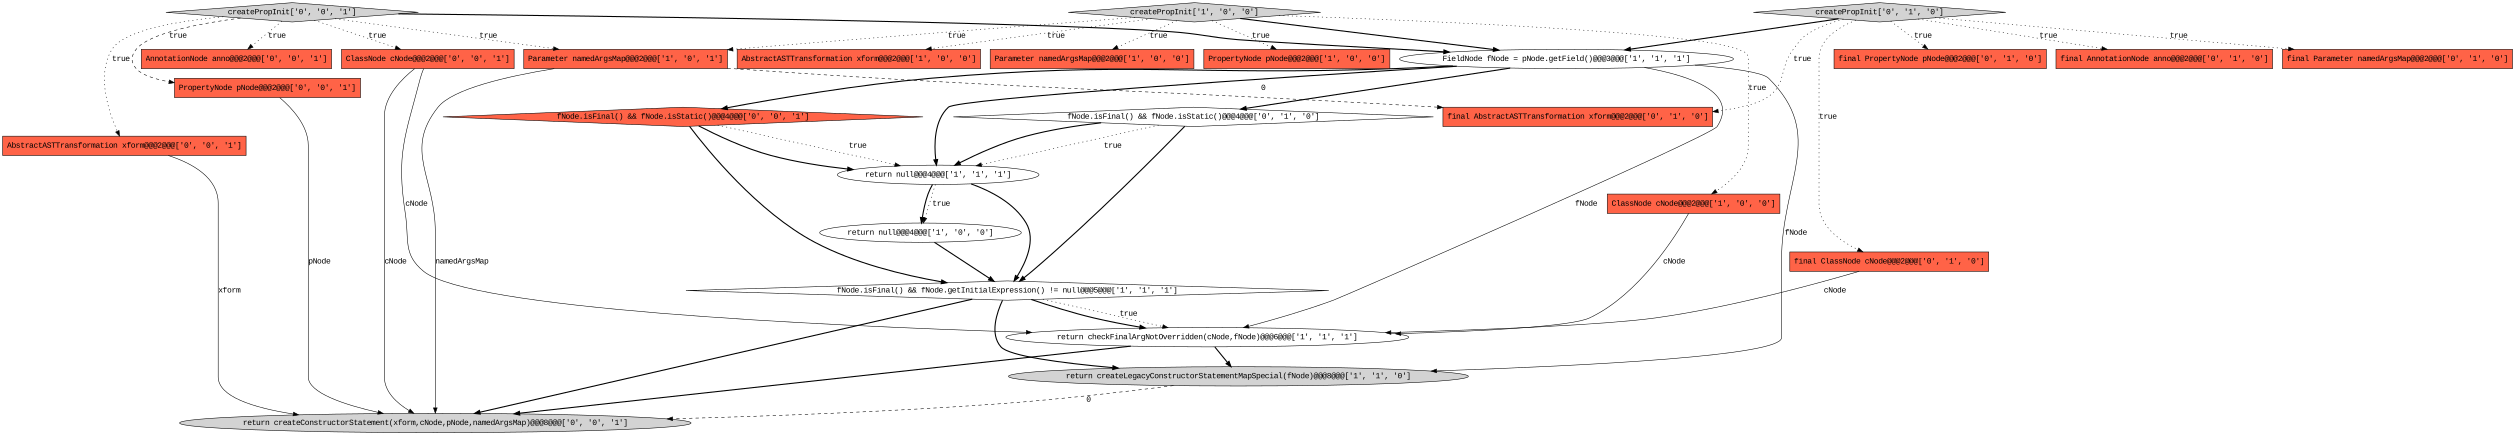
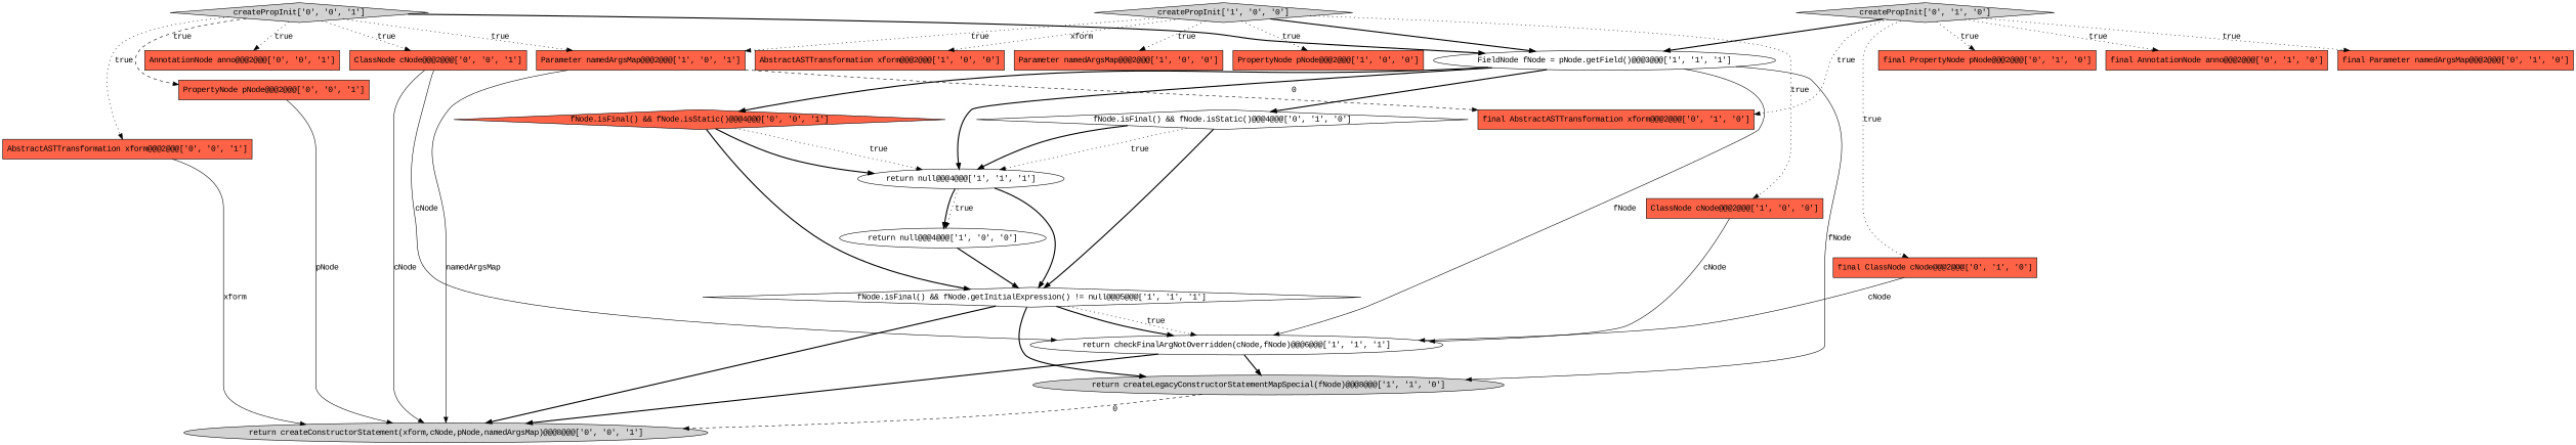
  digraph {
    fontname="Liberation Mono"
    node [fillcolor=tomato fontname="Liberation Mono" shape=box style=filled]
    edge [fontname="Liberation Mono" style=bold]
    n1 [label="ClassNode cNode@@@2@@@['0', '0', '1']"]
    n2 [fillcolor=white label="return checkFinalArgNotOverridden(cNode,fNode)@@@6@@@['1', '1', '1']" shape=ellipse]
    n3 [fillcolor=lightgray label="return createConstructorStatement(xform,cNode,pNode,namedArgsMap)@@@8@@@['0', '0', '1']" shape=ellipse]
    n4 [fillcolor=lightgray label="return createLegacyConstructorStatementMapSpecial(fNode)@@@8@@@['1', '1', '0']" shape=ellipse]
    n5 [fillcolor=lightgray label="createPropInit['0', '1', '0']" shape=diamond]
    n6 [label="final AbstractASTTransformation xform@@@2@@@['0', '1', '0']"]
    n7 [fillcolor=white label="FieldNode fNode = pNode.getField()@@@3@@@['1', '1', '1']" shape=ellipse]
    n8 [label="final PropertyNode pNode@@@2@@@['0', '1', '0']"]
    n9 [label="final ClassNode cNode@@@2@@@['0', '1', '0']"]
    n10 [label="final AnnotationNode anno@@@2@@@['0', '1', '0']"]
    n11 [label="final Parameter namedArgsMap@@@2@@@['0', '1', '0']"]
    n12 [label="fNode.isFinal() && fNode.isStatic()@@@4@@@['0', '0', '1']" shape=diamond]
    n13 [fillcolor=white label="return null@@@4@@@['1', '1', '1']" shape=ellipse]
    n14 [fillcolor=white label="fNode.isFinal() && fNode.isStatic()@@@4@@@['0', '1', '0']" shape=diamond]
    n15 [label="AbstractASTTransformation xform@@@2@@@['1', '0', '0']"]
    n16 [label="PropertyNode pNode@@@2@@@['0', '0', '1']"]
    n17 [fillcolor=white label="fNode.isFinal() && fNode.getInitialExpression() != null@@@5@@@['1', '1', '1']" shape=diamond]
    n18 [fillcolor=white label="return null@@@4@@@['1', '0', '0']" shape=ellipse]
    n19 [label="AnnotationNode anno@@@2@@@['0', '0', '1']"]
    n20 [label="AbstractASTTransformation xform@@@2@@@['0', '0', '1']"]
    n21 [label="Parameter namedArgsMap@@@2@@@['1', '0', '0']"]
    n22 [fillcolor=lightgray label="createPropInit['0', '0', '1']" shape=diamond]
    n23 [label="Parameter namedArgsMap@@@2@@@['1', '0', '1']"]
    n24 [fillcolor=lightgray label="createPropInit['1', '0', '0']" shape=diamond]
    n25 [label="ClassNode cNode@@@2@@@['1', '0', '0']"]
    n26 [label="PropertyNode pNode@@@2@@@['1', '0', '0']"]
    n1 -> n2 [label=cNode style=solid]
    n1 -> n3 [label=cNode style=solid]
    n2 -> n3
    n2 -> n4
    n4 -> n3 [label=0 style=dashed]
    n5 -> n6 [label=true style=dotted]
    n5 -> n7
    n5 -> n8 [label=true style=dotted]
    n5 -> n9 [label=true style=dotted]
    n5 -> n10 [label=true style=dotted]
    n5 -> n11 [label=true style=dotted]
    n7 -> n2 [label=fNode style=solid]
    n7 -> n4 [label=fNode style=solid]
    n7 -> n12
    n7 -> n13
    n7 -> n14
    n9 -> n2 [label=cNode style=solid]
    n12 -> n13 [label=true style=dotted]
    n12 -> n13
    n12 -> n17
    n13 -> n17
    n13 -> n18 [label=true style=dotted]
    n13 -> n18
    n14 -> n13 [label=true style=dotted]
    n14 -> n13
    n14 -> n17
    n16 -> n3 [label=pNode style=solid]
    n17 -> n2 [label=true style=dotted]
    n17 -> n2
    n17 -> n3
    n17 -> n4
    n18 -> n17
    n20 -> n3 [label=xform style=solid]
    n22 -> n1 [label=true style=dotted]
    n22 -> n7
    n22 -> n16 [label=true style=dashed]
    n22 -> n19 [label=true style=dotted]
    n22 -> n20 [label=true style=dotted]
    n22 -> n23 [label=true style=dotted]
    n23 -> n3 [label=namedArgsMap style=solid]
    n23 -> n6 [label=0 style=dashed]
    n24 -> n7
-   n24 -> n15 [label=true style=dotted]
+   n24 -> n15 [label=xform style=dotted]
    n24 -> n21 [label=true style=dotted]
    n24 -> n23 [label=true style=dotted]
    n24 -> n25 [label=true style=dotted]
    n24 -> n26 [label=true style=dotted]
    n25 -> n2 [label=cNode style=solid]
  }
